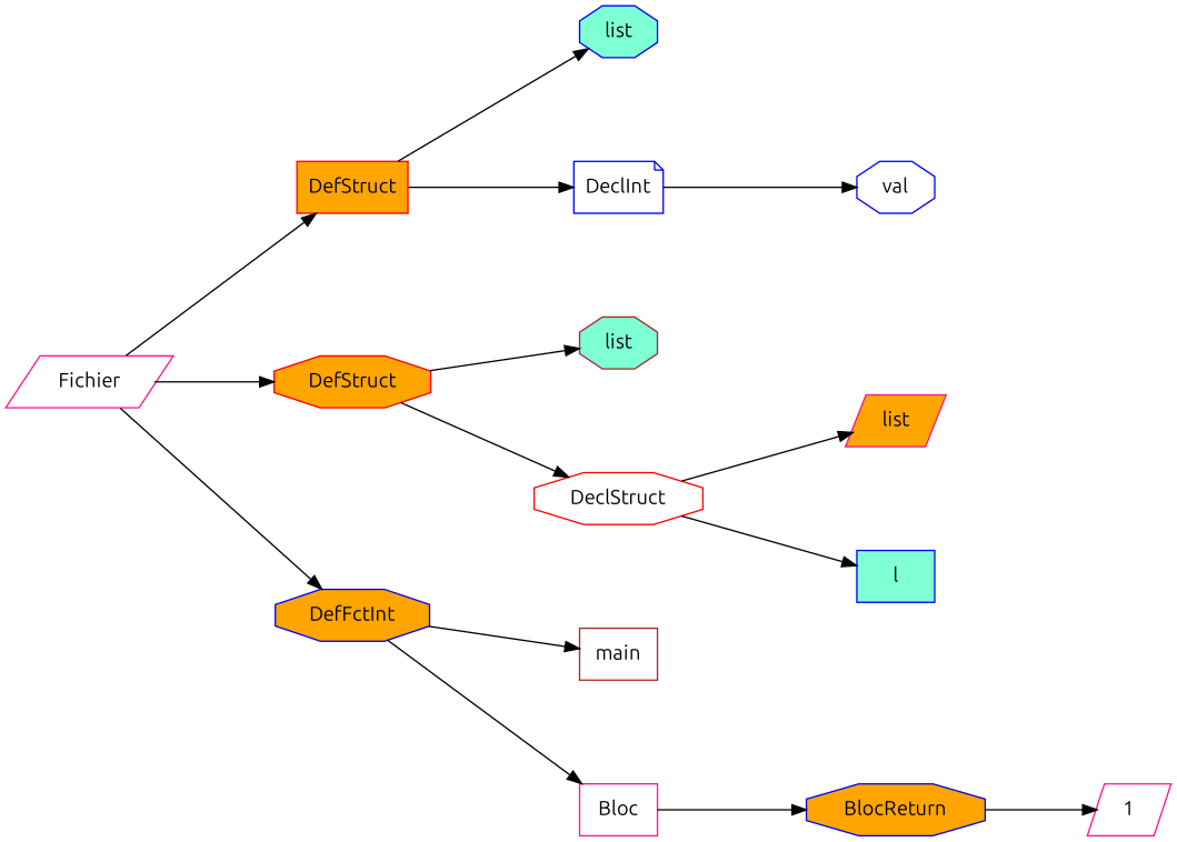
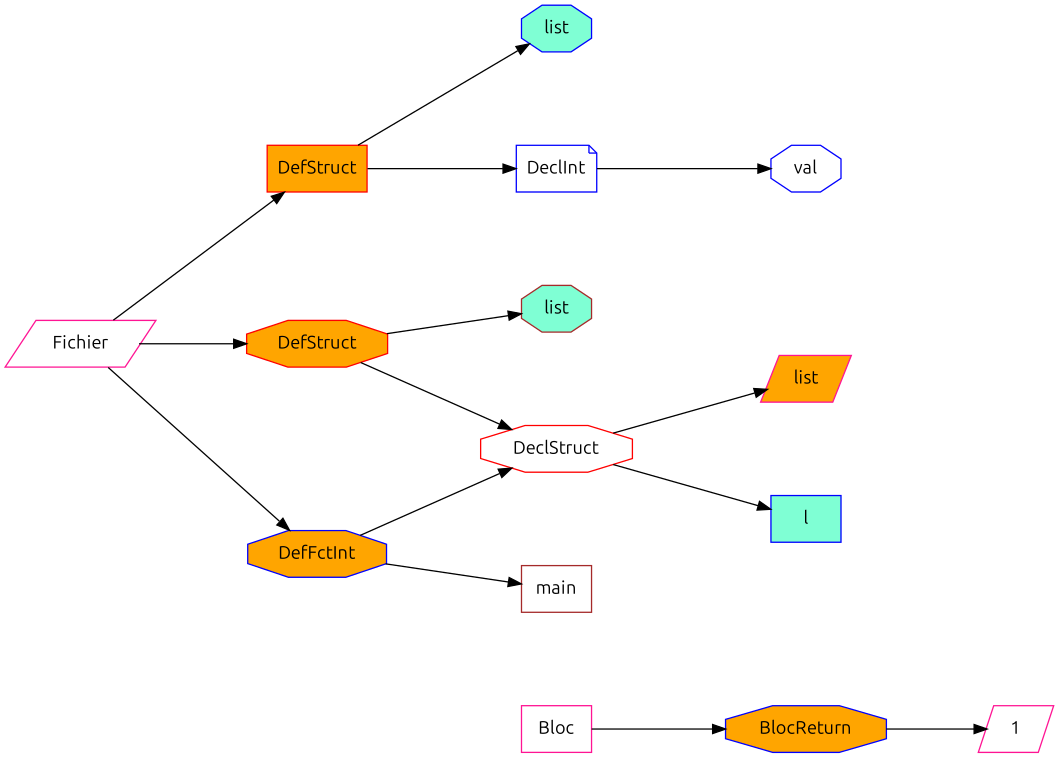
  digraph {
    fontname=Ubuntu
    nodesep=1
    rankdir=LR
    ranksep=1
    node [color=blue fillcolor=white fontname=Ubuntu shape=octagon style=filled]
    edge [fontname=Ubuntu]
    n1 [color=deeppink label=Fichier shape=parallelogram]
    n2 [color=red fillcolor=orange label=DefStruct shape=box]
    n3 [color=red fillcolor=orange label=DefStruct]
    n4 [fillcolor=orange label=DefFctInt]
    n5 [fillcolor=aquamarine label=list]
    n6 [label=DeclInt shape=note]
    n7 [color=brown fillcolor=aquamarine label=list]
    n8 [color=red label=DeclStruct]
    n9 [color=brown label=main shape=box]
    n10 [color=deeppink label=Bloc shape=box]
    n11 [label=val]
    n12 [color=deeppink fillcolor=orange label=list shape=parallelogram]
    n13 [fillcolor=aquamarine label=l shape=box]
    n14 [fillcolor=orange label=BlocReturn]
    n15 [color=deeppink label=1 shape=parallelogram]
    n1 -> n2
    n1 -> n3
    n1 -> n4
    n2 -> n5
    n2 -> n6
    n3 -> n7
    n3 -> n8
    n4 -> n9
-   n4 -> n10
+   n4 -> n8
    n6 -> n11
    n8 -> n12
    n8 -> n13
    n10 -> n14
    n14 -> n15
  }
